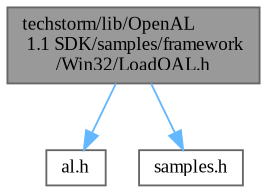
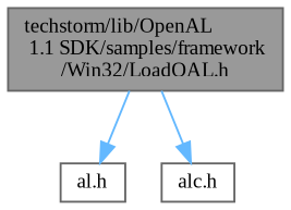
  digraph {
    fontname="Liberation Serif"
    node [color=grey40 fillcolor=white fontname="Liberation Serif" fontsize=10 shape=box style=filled]
    edge [color=steelblue1 fontname="Liberation Serif" fontsize=10 labelfontname=Helvetica labelfontsize=10 style=solid]
    n1 [color=gray40 fillcolor=grey60 fontcolor=black height=0.2 label="techstorm/lib/OpenAL\l 1.1 SDK/samples/framework\l/Win32/LoadOAL.h" width=0.4]
    n2 [height=0.2 label="al.h" width=0.4]
-   n3 [height=0.2 label="samples.h" width=0.4]
+   n3 [height=0.2 label="alc.h" width=0.4]
    n1 -> n2
    n1 -> n3
  }
